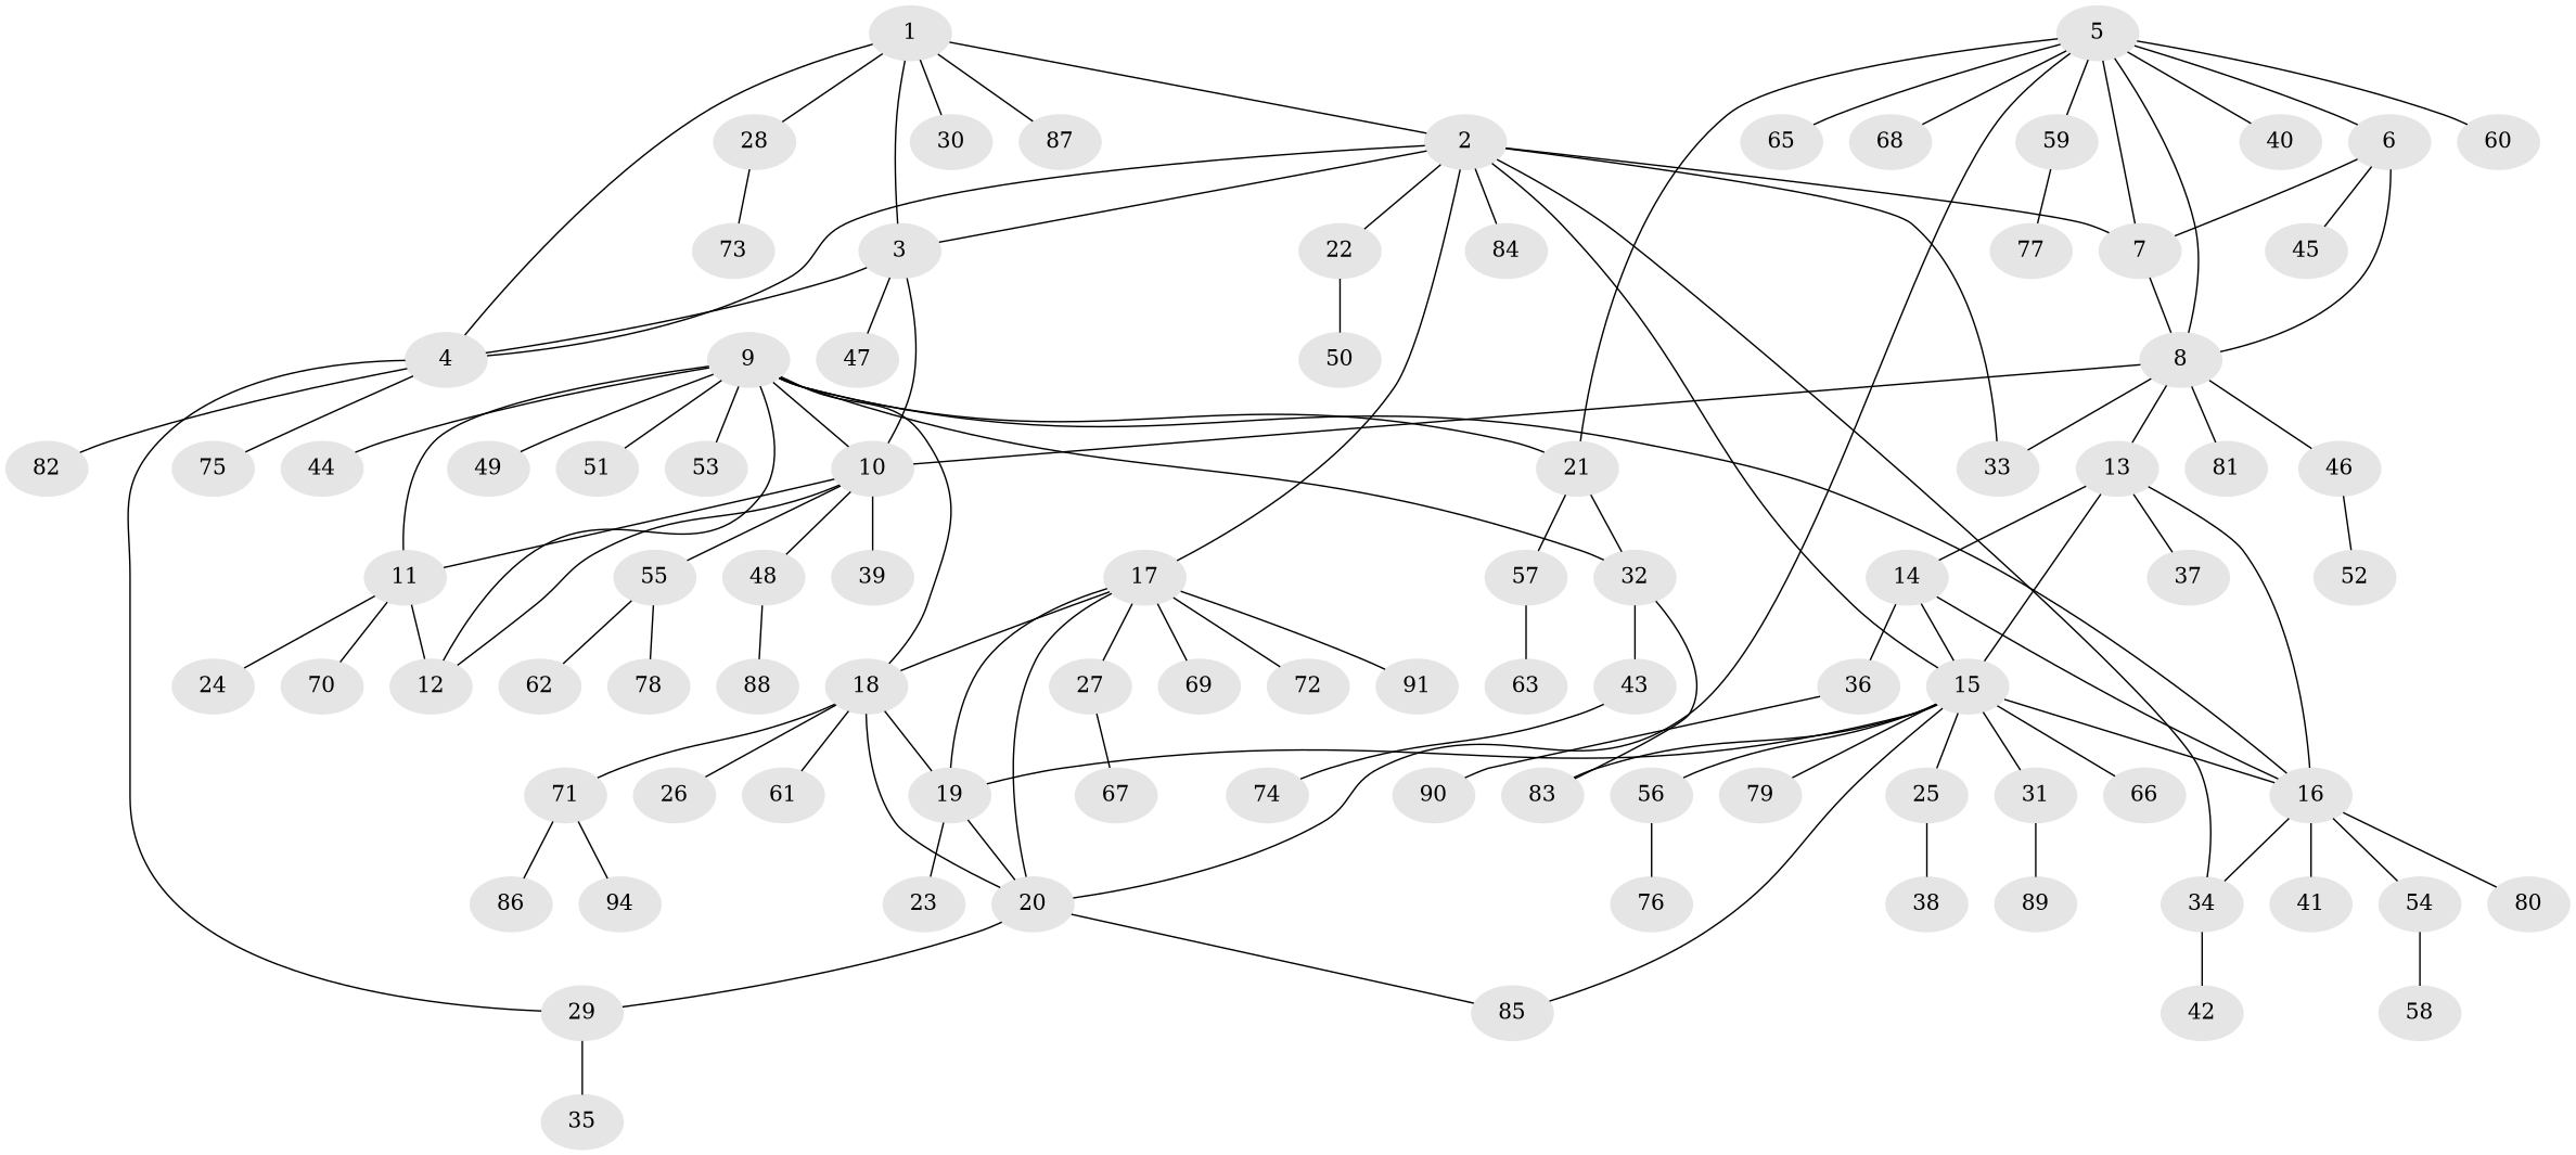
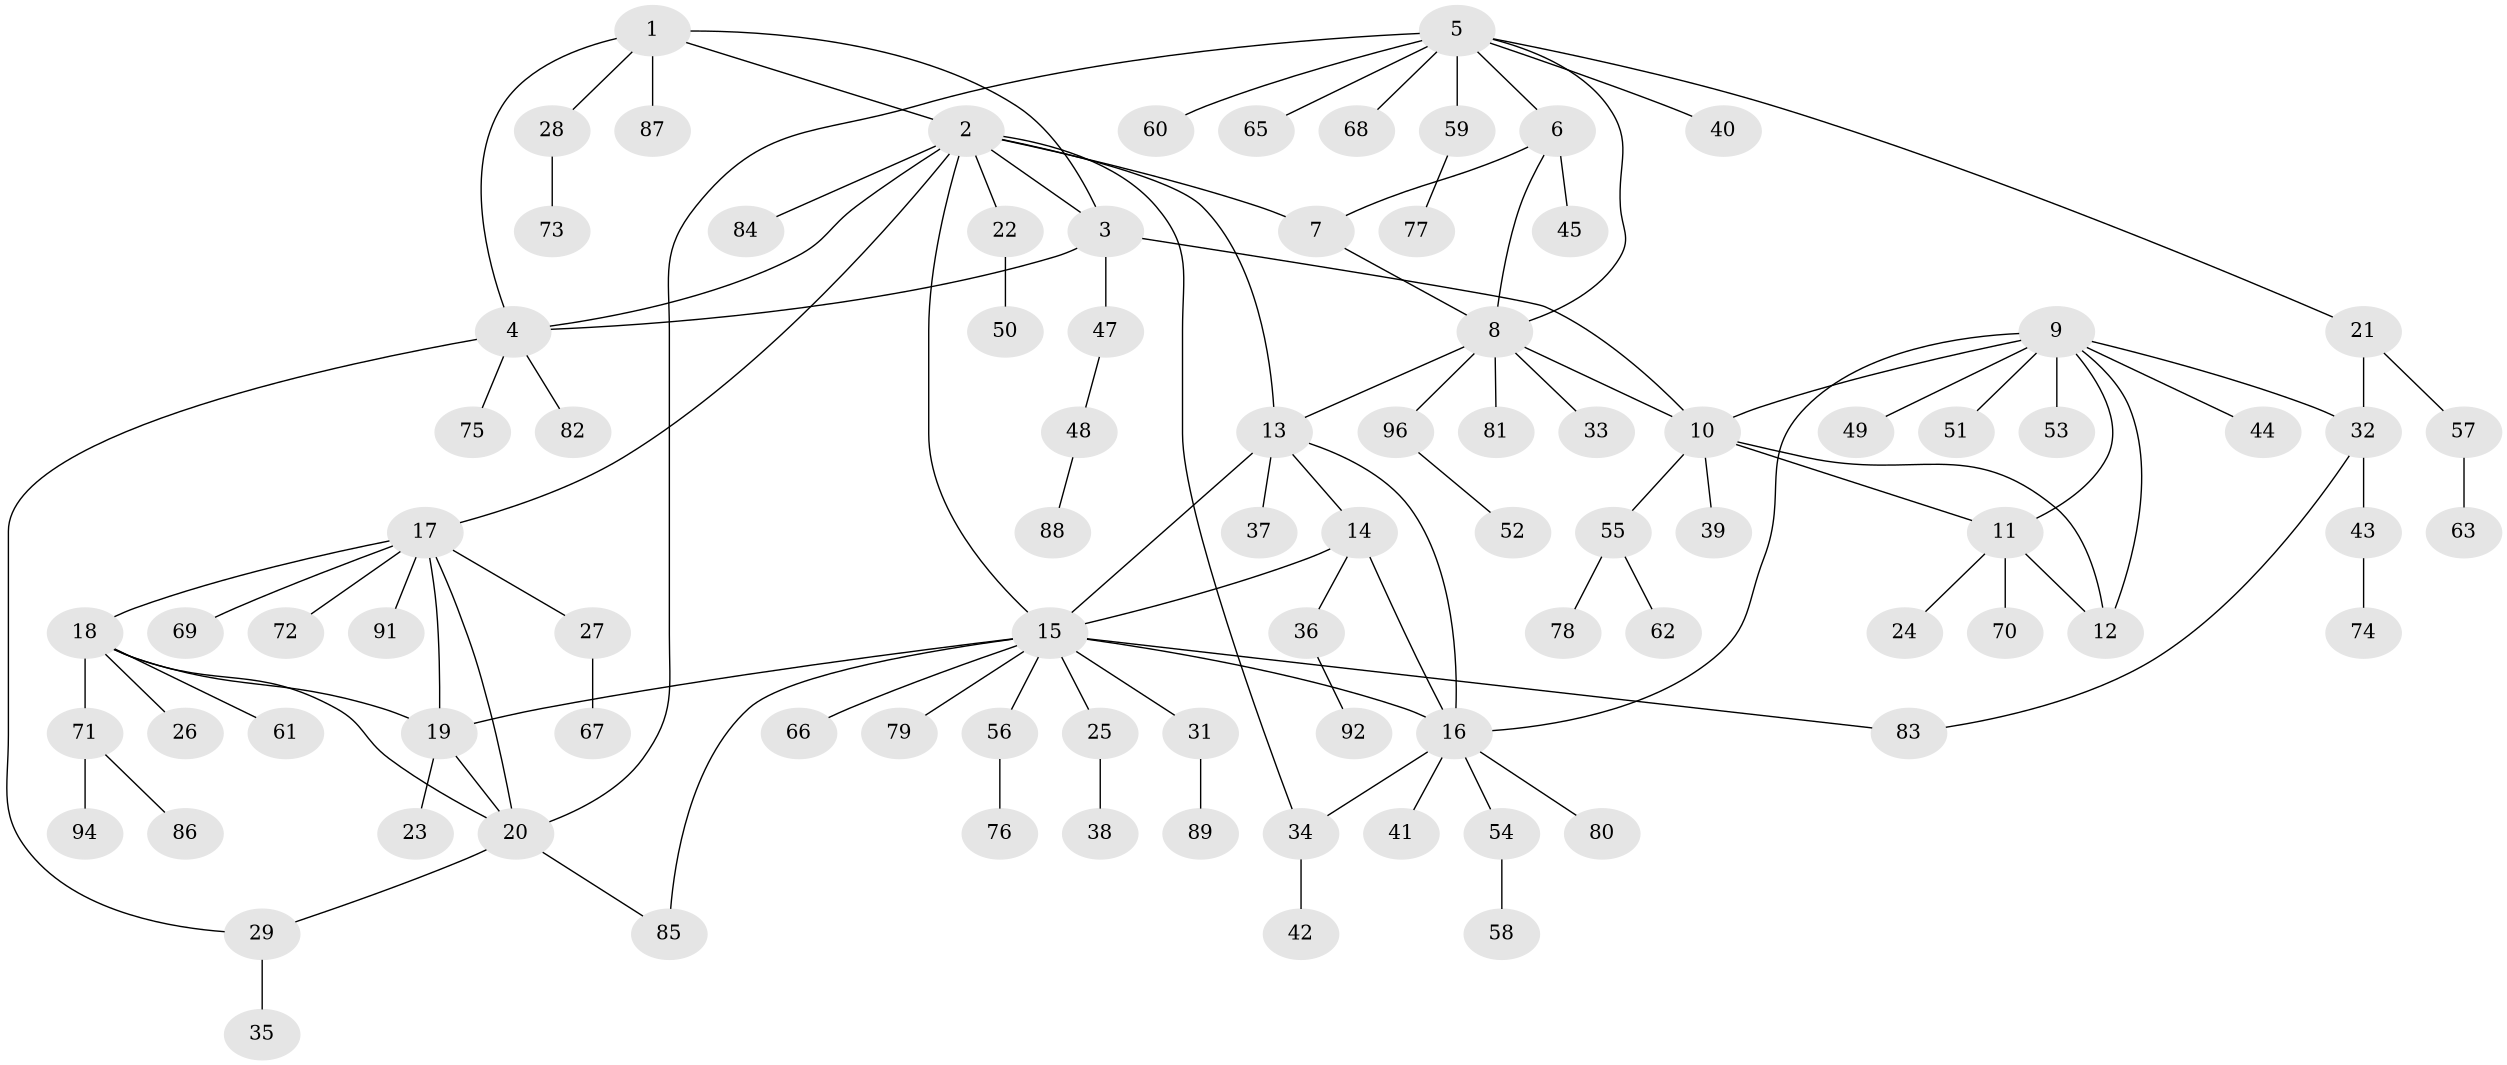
  graph {
    node [color=gray90 style=filled]
    1
    2
    3
    4
    28
-   30
    87
    7
    15
    17
    22
    33
    34
    84
    10
    47
    29
    75
    82
    73
    43
    74
    8
    16
    19
    25
    31
    56
    66
    79
    83
    85
    20
    18
    27
    69
    72
    91
    50
    42
    11
    12
    39
    48
    55
    35
    5
    6
    21
    40
    59
    60
    65
    68
    45
    13
-   46
+   46 [label=96]
    81
    32
    57
    77
    14
    37
    52
    9
    44
    49
    51
    53
    24
    70
    41
    54
    80
    26
    61
    71
    88
    62
    78
    36
-   92 [label=90]
+   92
    23
    38
    89
    76
    58
    67
    86
    n90 [label=94]
    63
    1 -- 2
    1 -- 3
    1 -- 4
    1 -- 28
-   1 -- 30
    1 -- 87
    2 -- 3
    2 -- 4
    2 -- 7
    2 -- 15
    2 -- 17
    2 -- 22
-   2 -- 33
+   2 -- 13
    2 -- 34
    2 -- 84
    3 -- 4
    3 -- 10
    3 -- 47
    4 -- 29
    4 -- 75
    4 -- 82
    28 -- 73
    7 -- 8
    15 -- 16
    15 -- 19
    15 -- 25
    15 -- 31
    15 -- 56
    15 -- 66
    15 -- 79
    15 -- 83
    15 -- 85
    17 -- 19
    17 -- 20
    17 -- 18
    17 -- 27
    17 -- 69
    17 -- 72
    17 -- 91
    22 -- 50
    34 -- 42
    10 -- 11
    10 -- 12
    10 -- 39
-   10 -- 48
+   47 -- 48
    10 -- 55
    29 -- 35
    43 -- 74
    8 -- 33
    8 -- 10
    8 -- 13
    8 -- 46
    8 -- 81
    16 -- 34
    16 -- 41
    16 -- 54
    16 -- 80
    19 -- 20
    19 -- 23
    25 -- 38
    31 -- 89
    56 -- 76
    20 -- 29
    20 -- 85
    18 -- 19
    18 -- 20
    18 -- 26
    18 -- 61
    18 -- 71
    27 -- 67
    11 -- 12
    11 -- 24
    11 -- 70
    48 -- 88
    55 -- 62
    55 -- 78
-   5 -- 7
    5 -- 8
    5 -- 20
    5 -- 6
    5 -- 21
    5 -- 40
    5 -- 59
    5 -- 60
    5 -- 65
    5 -- 68
    6 -- 7
    6 -- 8
    6 -- 45
    21 -- 32
    21 -- 57
    59 -- 77
    13 -- 15
    13 -- 16
    13 -- 14
    13 -- 37
    46 -- 52
    32 -- 43
    32 -- 83
    57 -- 63
    14 -- 15
    14 -- 16
    14 -- 36
    9 -- 10
    9 -- 16
-   9 -- 18
    9 -- 11
    9 -- 12
-   9 -- 21
    9 -- 32
    9 -- 44
    9 -- 49
    9 -- 51
    9 -- 53
    54 -- 58
    71 -- 86
    71 -- n90
    36 -- 92
  }
